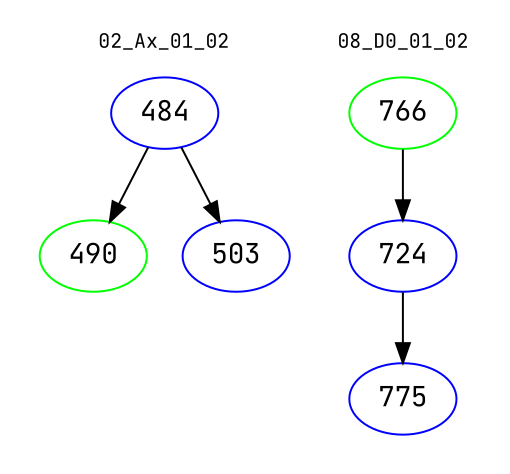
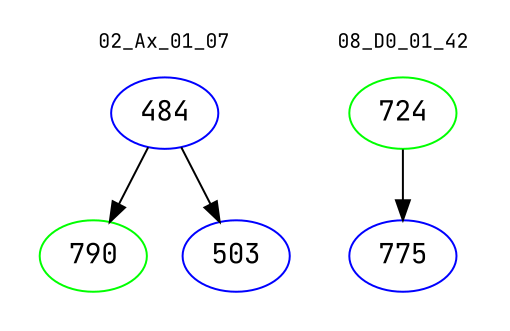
  digraph {
    fontname="JetBrains Mono"
    node [color=green fontname="JetBrains Mono"]
    edge [color=black fontname="JetBrains Mono"]
-   n1 [label=490]
+   n1 [label=790]
    n2 [color=blue label=484]
    n3 [color=blue label=503]
-   n4 [label=766]
-   n5 [color=blue label=724]
+   n5 [label=724]
    n6 [color=blue label=775]
    subgraph cluster_1 {
      color=white
      fontsize=10
-     label="02_Ax_01_02"
+     label="02_Ax_01_07"
      n1
      n2
      n3
    }
    subgraph cluster_2 {
      color=white
      fontsize=10
-     label="08_D0_01_02"
-     n4
+     label="08_D0_01_42"
      n5
      n6
    }
    n2 -> n1
    n2 -> n3
-   n4 -> n5
    n5 -> n6
  }
